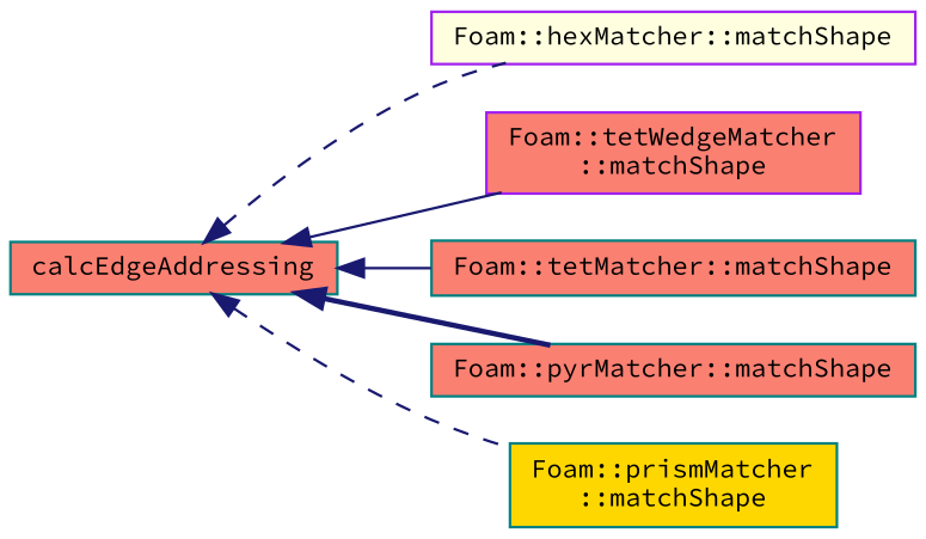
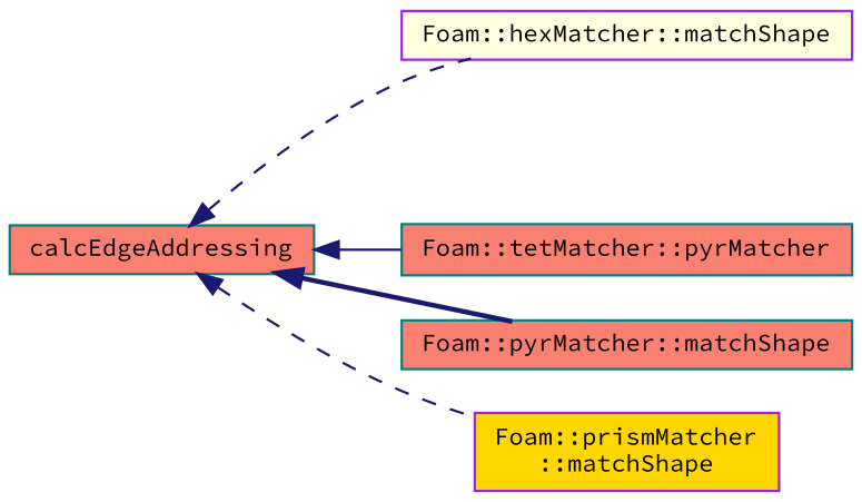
  digraph {
    fontname="Source Code Pro"
    rankdir=LR
    node [color=teal fillcolor=salmon fontname="Source Code Pro" fontsize=10 shape=record style=filled]
    edge [color=midnightblue dir=back fontname="Source Code Pro" fontsize=10 labelfontname=FreeSans labelfontsize=10 style=dashed]
    n1 [fontcolor=black height=0.2 label=calcEdgeAddressing width=0.4]
    n2 [color=purple fillcolor=lightyellow height=0.2 label="Foam::hexMatcher::matchShape" width=0.4]
-   n3 [color=purple height=0.2 label="Foam::tetWedgeMatcher\l::matchShape" width=0.4]
-   n4 [height=0.2 label="Foam::tetMatcher::matchShape" width=0.4]
+   n4 [height=0.2 label="Foam::tetMatcher::pyrMatcher" width=0.4]
    n5 [height=0.2 label="Foam::pyrMatcher::matchShape" width=0.4]
-   n6 [fillcolor=gold height=0.2 label="Foam::prismMatcher\l::matchShape" width=0.4]
+   n6 [color=purple fillcolor=gold height=0.2 label="Foam::prismMatcher\l::matchShape" width=0.4]
    n1 -> n2
-   n1 -> n3 [style=solid]
    n1 -> n4 [style=solid]
    n1 -> n5 [style=bold]
    n1 -> n6
  }
